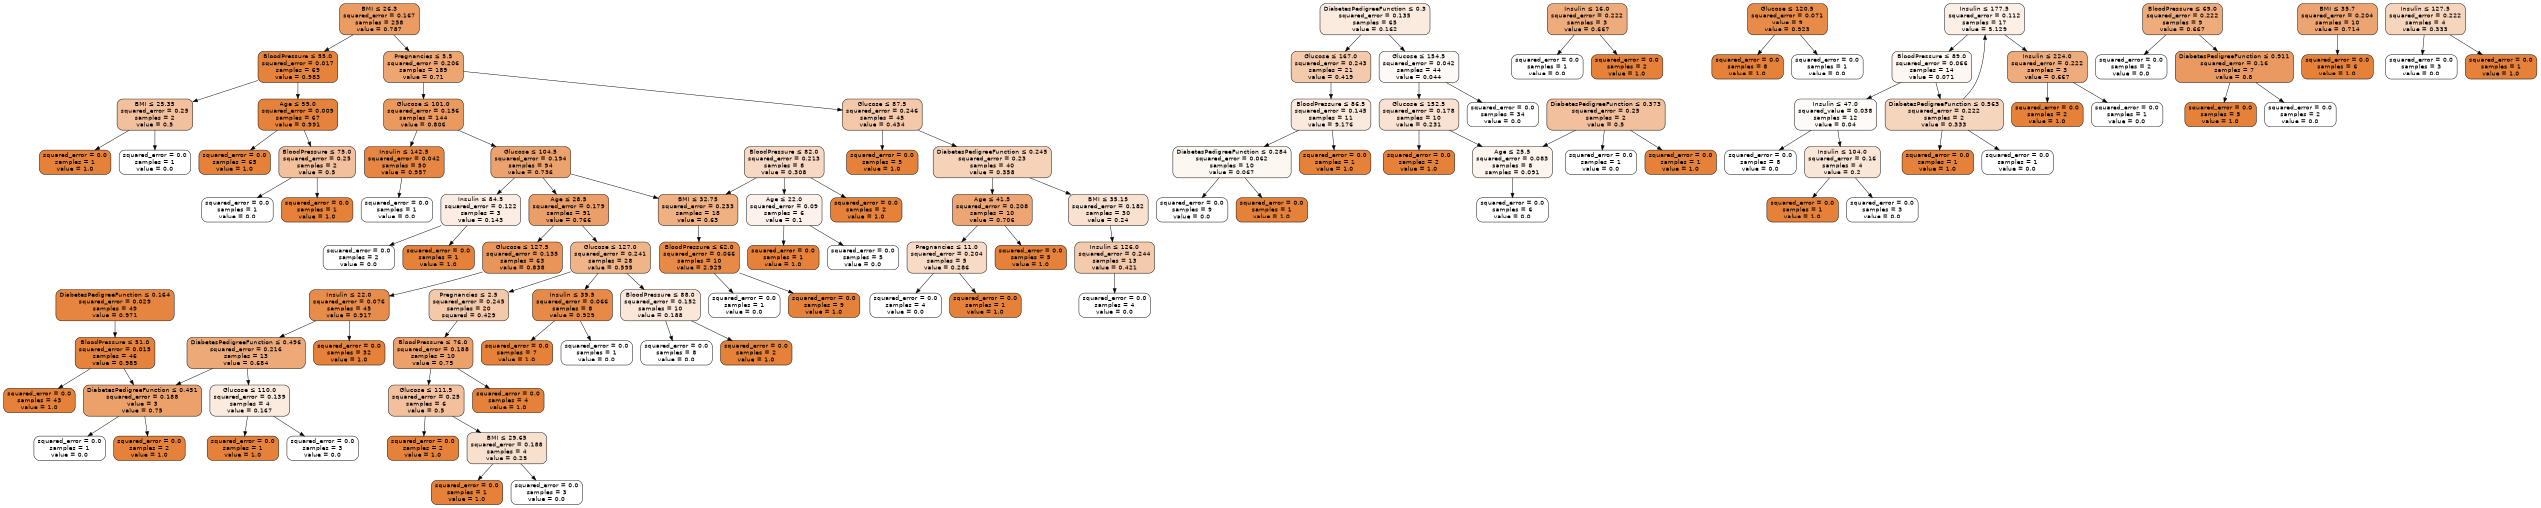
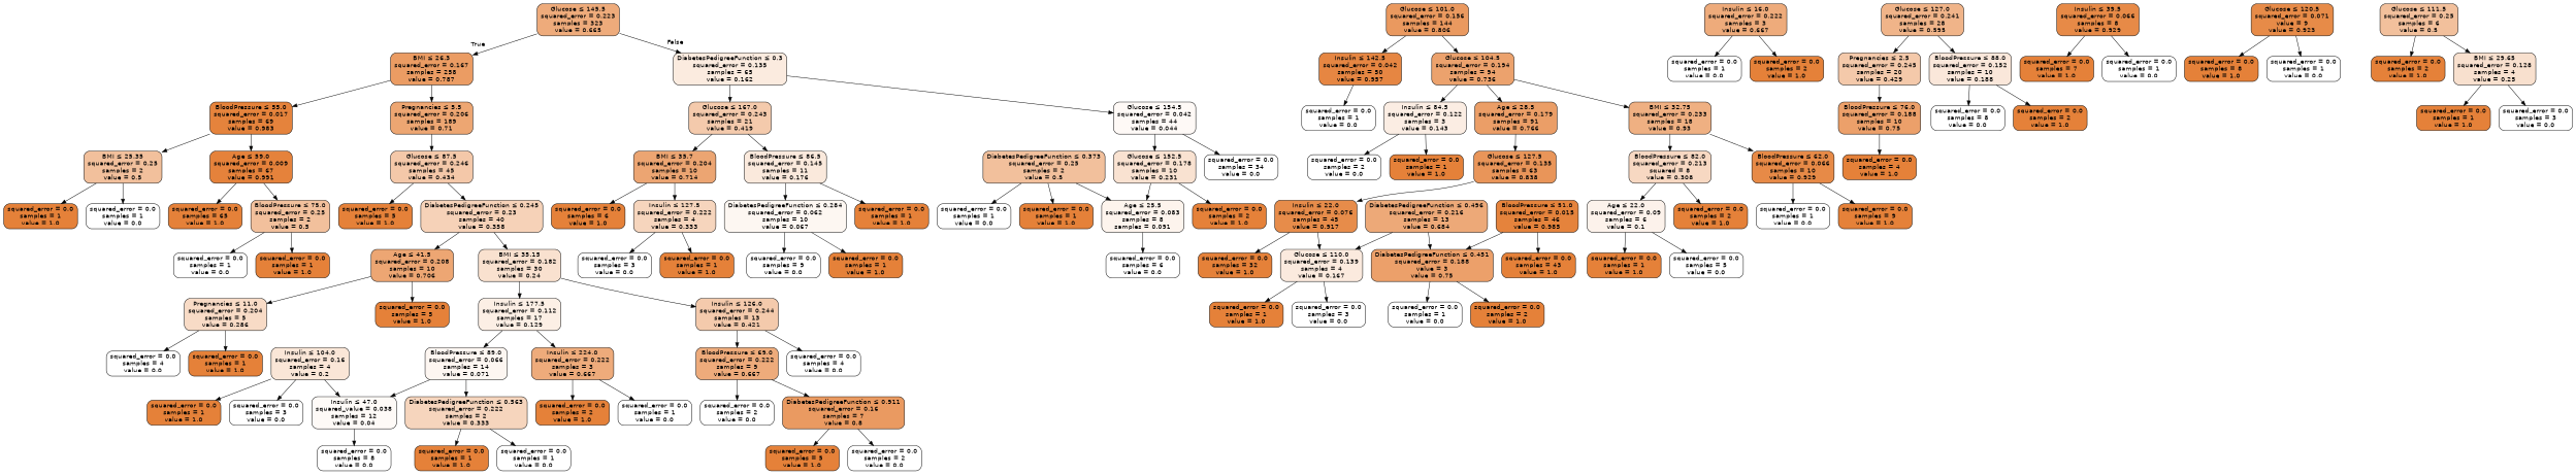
  digraph {
    node [color=black fillcolor="#e58139" fontname=helvetica shape=box style="filled, rounded"]
    edge [fontname=helvetica]
+   n1 [fillcolor="#eeab7b" label=<Glucose &le; 145.5<br/>squared_error = 0.223<br/>samples = 323<br/>value = 0.665>]
    n2 [fillcolor="#eb9c63" label=<BMI &le; 26.3<br/>squared_error = 0.167<br/>samples = 258<br/>value = 0.787>]
    n3 [fillcolor="#fbebdf" label=<DiabetesPedigreeFunction &le; 0.3<br/>squared_error = 0.135<br/>samples = 65<br/>value = 0.162>]
    n4 [fillcolor="#e5833c" label=<BloodPressure &le; 55.0<br/>squared_error = 0.017<br/>samples = 69<br/>value = 0.983>]
    n5 [fillcolor="#eda672" label=<Pregnancies &le; 5.5<br/>squared_error = 0.206<br/>samples = 189<br/>value = 0.71>]
    n6 [fillcolor="#f4caac" label=<Glucose &le; 167.0<br/>squared_error = 0.243<br/>samples = 21<br/>value = 0.419>]
    n7 [fillcolor="#fef9f6" label=<Glucose &le; 154.5<br/>squared_error = 0.042<br/>samples = 44<br/>value = 0.044>]
    n8 [fillcolor="#f2c09c" label=<BMI &le; 25.35<br/>squared_error = 0.25<br/>samples = 2<br/>value = 0.5>]
    n9 [fillcolor="#e5823b" label=<Age &le; 59.0<br/>squared_error = 0.009<br/>samples = 67<br/>value = 0.991>]
    n10 [fillcolor="#ea995f" label=<Glucose &le; 101.0<br/>squared_error = 0.156<br/>samples = 144<br/>value = 0.806>]
    n11 [fillcolor="#f4c8a9" label=<Glucose &le; 87.5<br/>squared_error = 0.246<br/>samples = 45<br/>value = 0.434>]
    n12 [label=<squared_error = 0.0<br/>samples = 1<br/>value = 1.0>]
    n13 [fillcolor="#ffffff" label=<squared_error = 0.0<br/>samples = 1<br/>value = 0.0>]
    n14 [label=<squared_error = 0.0<br/>samples = 65<br/>value = 1.0>]
    n15 [fillcolor="#f2c09c" label=<BloodPressure &le; 75.0<br/>squared_error = 0.25<br/>samples = 2<br/>value = 0.5>]
    n16 [fillcolor="#ffffff" label=<squared_error = 0.0<br/>samples = 1<br/>value = 0.0>]
    n17 [label=<squared_error = 0.0<br/>samples = 1<br/>value = 1.0>]
    n18 [fillcolor="#e68642" label=<Insulin &le; 142.5<br/>squared_error = 0.042<br/>samples = 50<br/>value = 0.957>]
    n19 [fillcolor="#eca26d" label=<Glucose &le; 104.5<br/>squared_error = 0.194<br/>samples = 94<br/>value = 0.736>]
    n20 [label=<squared_error = 0.0<br/>samples = 5<br/>value = 1.0>]
    n21 [fillcolor="#f6d2b8" label=<DiabetesPedigreeFunction &le; 0.245<br/>squared_error = 0.23<br/>samples = 40<br/>value = 0.358>]
    n22 [fillcolor="#ffffff" label=<squared_error = 0.0<br/>samples = 1<br/>value = 0.0>]
    n23 [fillcolor="#fbede3" label=<Insulin &le; 84.5<br/>squared_error = 0.122<br/>samples = 3<br/>value = 0.143>]
    n24 [fillcolor="#eb9e67" label=<Age &le; 28.5<br/>squared_error = 0.179<br/>samples = 91<br/>value = 0.766>]
-   n25 [fillcolor="#efb082" label=<BMI &le; 32.75<br/>squared_error = 0.233<br/>samples = 18<br/>value = 0.63>]
-   n26 [fillcolor="#e6853f" label=<DiabetesPedigreeFunction &le; 0.164<br/>squared_error = 0.029<br/>samples = 49<br/>value = 0.971>]
+   n25 [fillcolor="#efb082" label=<BMI &le; 32.75<br/>squared_error = 0.233<br/>samples = 18<br/>value = 0.93>]
    n27 [fillcolor="#e5833c" label=<BloodPressure &le; 51.0<br/>squared_error = 0.015<br/>samples = 46<br/>value = 0.985>]
    n28 [fillcolor="#eeab7b" label=<Insulin &le; 16.0<br/>squared_error = 0.222<br/>samples = 3<br/>value = 0.667>]
    n29 [fillcolor="#ffffff" label=<squared_error = 0.0<br/>samples = 1<br/>value = 0.0>]
    n30 [label=<squared_error = 0.0<br/>samples = 2<br/>value = 1.0>]
    n31 [fillcolor="#eca06a" label=<DiabetesPedigreeFunction &le; 0.451<br/>squared_error = 0.188<br/>value = 3<br/>value = 0.75>]
    n32 [label=<squared_error = 0.0<br/>samples = 43<br/>value = 1.0>]
    n33 [fillcolor="#ffffff" label=<squared_error = 0.0<br/>samples = 1<br/>value = 0.0>]
    n34 [label=<squared_error = 0.0<br/>samples = 2<br/>value = 1.0>]
    n35 [fillcolor="#ffffff" label=<squared_error = 0.0<br/>samples = 2<br/>value = 0.0>]
    n36 [label=<squared_error = 0.0<br/>samples = 1<br/>value = 1.0>]
    n37 [fillcolor="#e99559" label=<Glucose &le; 127.5<br/>squared_error = 0.135<br/>samples = 63<br/>value = 0.838>]
    n38 [fillcolor="#f0b489" label=<Glucose &le; 127.0<br/>squared_error = 0.241<br/>samples = 28<br/>value = 0.595>]
    n39 [fillcolor="#e78c4a" label=<Insulin &le; 22.0<br/>squared_error = 0.076<br/>samples = 45<br/>value = 0.917>]
-   n40 [fillcolor="#f4c9aa" label=<Pregnancies &le; 2.5<br/>squared_error = 0.245<br/>samples = 20<br/>squared = 0.429>]
+   n40 [fillcolor="#f4c9aa" label=<Pregnancies &le; 2.5<br/>squared_error = 0.245<br/>samples = 20<br/>value = 0.429>]
    n41 [fillcolor="#e78a47" label=<Insulin &le; 39.5<br/>squared_error = 0.066<br/>samples = 8<br/>value = 0.929>]
    n42 [fillcolor="#fae7da" label=<BloodPressure &le; 88.0<br/>squared_error = 0.152<br/>samples = 10<br/>value = 0.188>]
    n43 [fillcolor="#eda978" label=<DiabetesPedigreeFunction &le; 0.496<br/>squared_error = 0.216<br/>samples = 13<br/>value = 0.684>]
    n44 [label=<squared_error = 0.0<br/>samples = 32<br/>value = 1.0>]
-   n45 [fillcolor="#f7d8c2" label=<BloodPressure &le; 82.0<br/>squared_error = 0.213<br/>samples = 8<br/>value = 0.308>]
-   n46 [fillcolor="#e78a47" label=<BloodPressure &le; 62.0<br/>squared_error = 0.066<br/>samples = 10<br/>value = 2.929>]
+   n45 [fillcolor="#f7d8c2" label=<BloodPressure &le; 82.0<br/>squared_error = 0.213<br/>squared = 8<br/>value = 0.308>]
+   n46 [fillcolor="#e78a47" label=<BloodPressure &le; 62.0<br/>squared_error = 0.066<br/>samples = 10<br/>value = 0.929>]
    n47 [fillcolor="#fbeade" label=<Glucose &le; 110.0<br/>squared_error = 0.139<br/>samples = 4<br/>value = 0.167>]
    n48 [fillcolor="#e78b48" label=<Glucose &le; 120.5<br/>squared_error = 0.071<br/>value = 9<br/>value = 0.923>]
    n49 [label=<squared_error = 0.0<br/>samples = 8<br/>value = 1.0>]
    n50 [fillcolor="#ffffff" label=<squared_error = 0.0<br/>samples = 1<br/>value = 0.0>]
    n51 [label=<squared_error = 0.0<br/>samples = 1<br/>value = 1.0>]
    n52 [fillcolor="#ffffff" label=<squared_error = 0.0<br/>samples = 3<br/>value = 0.0>]
    n53 [fillcolor="#fcf2eb" label=<Age &le; 22.0<br/>squared_error = 0.09<br/>samples = 6<br/>value = 0.1>]
    n54 [label=<squared_error = 0.0<br/>samples = 2<br/>value = 1.0>]
    n55 [fillcolor="#ffffff" label=<squared_error = 0.0<br/>samples = 1<br/>value = 0.0>]
    n56 [label=<squared_error = 0.0<br/>samples = 9<br/>value = 1.0>]
    n57 [label=<squared_error = 0.0<br/>samples = 1<br/>value = 1.0>]
    n58 [fillcolor="#ffffff" label=<squared_error = 0.0<br/>samples = 5<br/>value = 0.0>]
    n59 [fillcolor="#eca06a" label=<BloodPressure &le; 76.0<br/>squared_error = 0.188<br/>samples = 10<br/>value = 0.75>]
    n60 [label=<squared_error = 0.0<br/>samples = 7<br/>value = 1.0>]
    n61 [fillcolor="#ffffff" label=<squared_error = 0.0<br/>samples = 1<br/>value = 0.0>]
    n62 [fillcolor="#ffffff" label=<squared_error = 0.0<br/>samples = 8<br/>value = 0.0>]
    n63 [label=<squared_error = 0.0<br/>samples = 2<br/>value = 1.0>]
    n64 [fillcolor="#f2c09c" label=<Glucose &le; 111.5<br/>squared_error = 0.25<br/>samples = 6<br/>value = 0.5>]
    n65 [label=<squared_error = 0.0<br/>samples = 4<br/>value = 1.0>]
    n66 [label=<squared_error = 0.0<br/>samples = 2<br/>value = 1.0>]
-   n67 [fillcolor="#f8e0ce" label=<BMI &le; 29.65<br/>squared_error = 0.188<br/>samples = 4<br/>value = 0.25>]
+   n67 [fillcolor="#f8e0ce" label=<BMI &le; 29.65<br/>squared_error = 0.128<br/>samples = 4<br/>value = 0.25>]
    n68 [label=<squared_error = 0.0<br/>samples = 1<br/>value = 1.0>]
    n69 [fillcolor="#ffffff" label=<squared_error = 0.0<br/>samples = 3<br/>value = 0.0>]
    n70 [fillcolor="#eda673" label=<Age &le; 41.5<br/>squared_error = 0.208<br/>samples = 10<br/>value = 0.706>]
    n71 [fillcolor="#f9e1cf" label=<BMI &le; 35.15<br/>squared_error = 0.182<br/>samples = 30<br/>value = 0.24>]
    n72 [fillcolor="#f8dbc6" label=<Pregnancies &le; 11.0<br/>squared_error = 0.204<br/>samples = 5<br/>value = 0.286>]
    n73 [label=<squared_error = 0.0<br/>samples = 5<br/>value = 1.0>]
-   n74 [fillcolor="#fcefe5" label=<Insulin &le; 177.5<br/>squared_error = 0.112<br/>samples = 17<br/>value = 5.129>]
+   n74 [fillcolor="#fcefe5" label=<Insulin &le; 177.5<br/>squared_error = 0.112<br/>samples = 17<br/>value = 0.129>]
    n75 [fillcolor="#f4caac" label=<Insulin &le; 126.0<br/>squared_error = 0.244<br/>samples = 13<br/>value = 0.421>]
    n76 [fillcolor="#ffffff" label=<squared_error = 0.0<br/>samples = 4<br/>value = 0.0>]
    n77 [label=<squared_error = 0.0<br/>samples = 1<br/>value = 1.0>]
    n78 [fillcolor="#fdf6f1" label=<BloodPressure &le; 89.0<br/>squared_error = 0.066<br/>samples = 14<br/>value = 0.071>]
    n79 [fillcolor="#eeab7b" label=<Insulin &le; 224.0<br/>squared_error = 0.222<br/>samples = 3<br/>value = 0.667>]
    n80 [fillcolor="#eeab7b" label=<BloodPressure &le; 69.0<br/>squared_error = 0.222<br/>samples = 9<br/>value = 0.667>]
    n81 [fillcolor="#ffffff" label=<squared_error = 0.0<br/>samples = 4<br/>value = 0.0>]
    n82 [fillcolor="#fefaf7" label=<Insulin &le; 47.0<br/>squared_value = 0.038<br/>samples = 12<br/>value = 0.04>]
    n83 [fillcolor="#f6d5bd" label=<DiabetesPedigreeFunction &le; 0.563<br/>squared_error = 0.222<br/>samples = 2<br/>value = 0.333>]
    n84 [label=<squared_error = 0.0<br/>samples = 2<br/>value = 1.0>]
    n85 [fillcolor="#ffffff" label=<squared_error = 0.0<br/>samples = 1<br/>value = 0.0>]
    n86 [fillcolor="#ffffff" label=<squared_error = 0.0<br/>samples = 8<br/>value = 0.0>]
    n87 [fillcolor="#fae6d7" label=<Insulin &le; 104.0<br/>squared_error = 0.16<br/>samples = 4<br/>value = 0.2>]
    n88 [label=<squared_error = 0.0<br/>samples = 1<br/>value = 1.0>]
    n89 [fillcolor="#ffffff" label=<squared_error = 0.0<br/>samples = 1<br/>value = 0.0>]
    n90 [label=<squared_error = 0.0<br/>samples = 1<br/>value = 1.0>]
    n91 [fillcolor="#ffffff" label=<squared_error = 0.0<br/>samples = 3<br/>value = 0.0>]
    n92 [fillcolor="#ffffff" label=<squared_error = 0.0<br/>samples = 2<br/>value = 0.0>]
    n93 [fillcolor="#ea9a61" label=<DiabetesPedigreeFunction &le; 0.911<br/>squared_error = 0.16<br/>samples = 7<br/>value = 0.8>]
    n94 [label=<squared_error = 0.0<br/>samples = 5<br/>value = 1.0>]
    n95 [fillcolor="#ffffff" label=<squared_error = 0.0<br/>samples = 2<br/>value = 0.0>]
    n96 [fillcolor="#eca572" label=<BMI &le; 35.7<br/>squared_error = 0.204<br/>samples = 10<br/>value = 0.714>]
-   n97 [fillcolor="#fae9dc" label=<BloodPressure &le; 86.5<br/>squared_error = 0.145<br/>samples = 11<br/>value = 9.176>]
+   n97 [fillcolor="#fae9dc" label=<BloodPressure &le; 86.5<br/>squared_error = 0.145<br/>samples = 11<br/>value = 0.176>]
    n98 [fillcolor="#f9e2d1" label=<Glucose &le; 152.5<br/>squared_error = 0.178<br/>samples = 10<br/>value = 0.231>]
    n99 [fillcolor="#ffffff" label=<squared_error = 0.0<br/>samples = 34<br/>value = 0.0>]
    n100 [label=<squared_error = 0.0<br/>samples = 6<br/>value = 1.0>]
    n101 [fillcolor="#f6d5bd" label=<Insulin &le; 127.5<br/>squared_error = 0.222<br/>samples = 4<br/>value = 0.333>]
    n102 [fillcolor="#fdf7f2" label=<DiabetesPedigreeFunction &le; 0.284<br/>squared_error = 0.062<br/>samples = 10<br/>value = 0.067>]
    n103 [label=<squared_error = 0.0<br/>samples = 1<br/>value = 1.0>]
    n104 [fillcolor="#ffffff" label=<squared_error = 0.0<br/>samples = 3<br/>value = 0.0>]
    n105 [label=<squared_error = 0.0<br/>samples = 1<br/>value = 1.0>]
    n106 [fillcolor="#ffffff" label=<squared_error = 0.0<br/>samples = 9<br/>value = 0.0>]
    n107 [label=<squared_error = 0.0<br/>samples = 1<br/>value = 1.0>]
    n108 [fillcolor="#fdf4ed" label=<Age &le; 25.5<br/>squared_error = 0.083<br/>samples = 8<br/>samples = 0.091>]
    n109 [label=<squared_error = 0.0<br/>samples = 2<br/>value = 1.0>]
    n110 [fillcolor="#ffffff" label=<squared_error = 0.0<br/>samples = 6<br/>value = 0.0>]
    n111 [fillcolor="#f2c09c" label=<DiabetesPedigreeFunction &le; 0.373<br/>squared_error = 0.25<br/>samples = 2<br/>value = 0.5>]
    n112 [fillcolor="#ffffff" label=<squared_error = 0.0<br/>samples = 1<br/>value = 0.0>]
    n113 [label=<squared_error = 0.0<br/>samples = 1<br/>value = 1.0>]
+   n1 -> n2 [headlabel=True labelangle=45 labeldistance=2.5]
+   n1 -> n3 [headlabel=False labelangle=-45 labeldistance=2.5]
    n2 -> n4
    n2 -> n5
    n3 -> n6
    n3 -> n7
    n4 -> n8
    n4 -> n9
-   n5 -> n10
    n5 -> n11
+   n6 -> n96
    n6 -> n97
    n7 -> n98
    n7 -> n99
    n8 -> n12
    n8 -> n13
    n9 -> n14
    n9 -> n15
    n10 -> n18
    n10 -> n19
    n11 -> n20
    n11 -> n21
    n15 -> n16
    n15 -> n17
    n18 -> n22
    n19 -> n23
    n19 -> n24
    n19 -> n25
    n21 -> n70
    n21 -> n71
    n23 -> n35
    n23 -> n36
    n24 -> n37
-   n24 -> n38
-   n45 -> n25
+   n25 -> n45
    n25 -> n46
-   n26 -> n27
    n27 -> n31
    n27 -> n32
    n28 -> n29
    n28 -> n30
    n31 -> n33
    n31 -> n34
    n37 -> n39
    n38 -> n40
-   n38 -> n41
    n38 -> n42
-   n39 -> n43
+   n39 -> n47
    n39 -> n44
    n40 -> n59
    n41 -> n60
    n41 -> n61
    n42 -> n62
    n42 -> n63
    n43 -> n31
    n43 -> n47
    n45 -> n53
    n45 -> n54
    n46 -> n55
    n46 -> n56
    n47 -> n51
    n47 -> n52
    n48 -> n49
    n48 -> n50
    n53 -> n57
    n53 -> n58
-   n59 -> n64
    n59 -> n65
    n64 -> n66
    n64 -> n67
    n67 -> n68
    n67 -> n69
    n70 -> n72
    n70 -> n73
-   n83 -> n74
+   n71 -> n74
    n71 -> n75
    n72 -> n76
    n72 -> n77
    n74 -> n78
    n74 -> n79
+   n75 -> n80
    n75 -> n81
    n78 -> n82
    n78 -> n83
    n79 -> n84
    n79 -> n85
    n80 -> n92
    n80 -> n93
    n82 -> n86
-   n82 -> n87
+   n87 -> n82
    n83 -> n88
    n83 -> n89
    n87 -> n90
    n87 -> n91
    n93 -> n94
    n93 -> n95
    n96 -> n100
+   n96 -> n101
    n97 -> n102
    n97 -> n103
    n98 -> n108
    n98 -> n109
    n101 -> n104
    n101 -> n105
    n102 -> n106
    n102 -> n107
    n108 -> n110
    n111 -> n108
    n111 -> n112
    n111 -> n113
  }
